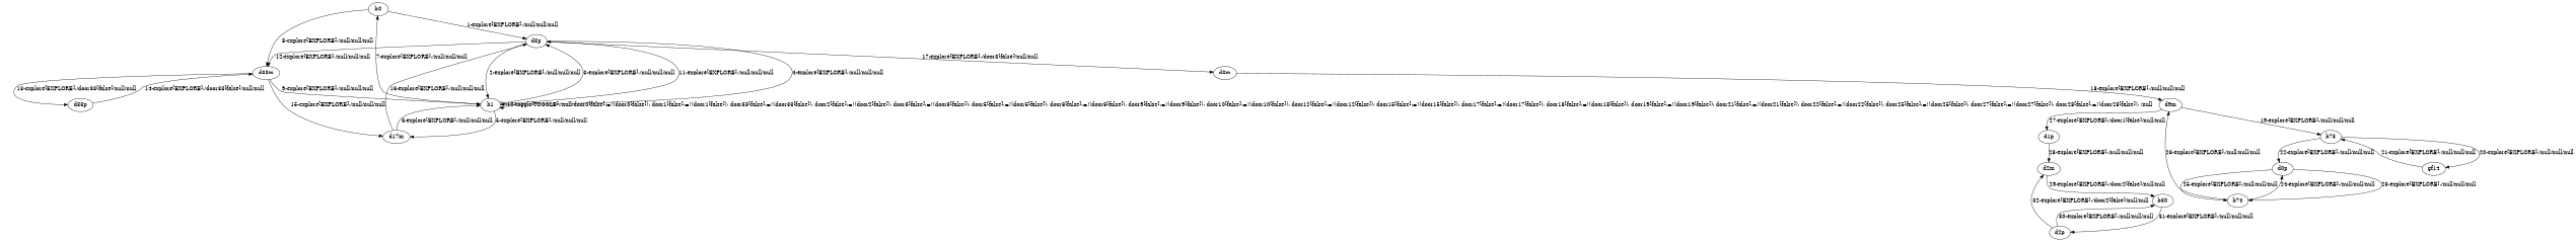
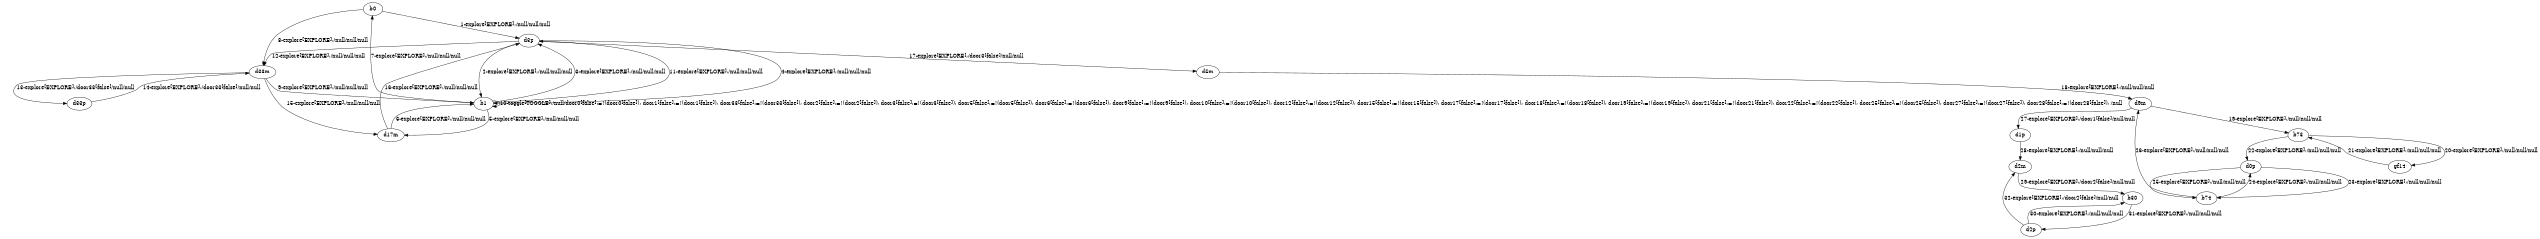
  digraph {
    b0
    d3p
    d33m
    b1
-   d3m
+   d3m [label=d5m]
    d17m
    d33p
    n8 [label=d9m]
    b73
    d1p
    gf14
    d0p
    d2m
    b74
    b30
    d2p
    b0 -> d3p [label="1-explore[EXPLORE];/null/null/null"]
    b0 -> d33m [label="8-explore[EXPLORE];/null/null/null"]
    d3p -> d33m [label="12-explore[EXPLORE];/null/null/null"]
    d3p -> b1 [label="2-explore[EXPLORE];/null/null/null"]
    d3p -> b1 [label="4-explore[EXPLORE];/null/null/null"]
    d3p -> d3m [label="17-explore[EXPLORE];/door3[false]/null/null"]
    d33m -> b1 [label="9-explore[EXPLORE];/null/null/null"]
    d33m -> d17m [label="15-explore[EXPLORE];/null/null/null"]
    d33m -> d33p [label="13-explore[EXPLORE];/door33[false]/null/null"]
    b1 -> b0 [label="7-explore[EXPLORE];/null/null/null"]
    b1 -> d3p [label="3-explore[EXPLORE];/null/null/null"]
    b1 -> d3p [label="11-explore[EXPLORE];/null/null/null"]
    b1 -> b1 [label="10-toggle[TOGGLE];/null/door0[false]:=!(door0[false]); door1[false]:=!(door1[false]); door33[false]:=!(door33[false]); door2[false]:=!(door2[false]); door3[false]:=!(door3[false]); door5[false]:=!(door5[false]); door6[false]:=!(door6[false]); door9[false]:=!(door9[false]); door10[false]:=!(door10[false]); door12[false]:=!(door12[false]); door15[false]:=!(door15[false]); door17[false]:=!(door17[false]); door18[false]:=!(door18[false]); door19[false]:=!(door19[false]); door21[false]:=!(door21[false]); door22[false]:=!(door22[false]); door25[false]:=!(door25[false]); door27[false]:=!(door27[false]); door28[false]:=!(door28[false]); /null"]
    b1 -> d17m [label="5-explore[EXPLORE];/null/null/null"]
    d3m -> n8 [label="18-explore[EXPLORE];/null/null/null"]
    d17m -> d3p [label="16-explore[EXPLORE];/null/null/null"]
    d17m -> b1 [label="6-explore[EXPLORE];/null/null/null"]
    d33p -> d33m [label="14-explore[EXPLORE];/door33[false]/null/null"]
    n8 -> b73 [label="19-explore[EXPLORE];/null/null/null"]
    n8 -> d1p [label="27-explore[EXPLORE];/door1[false]/null/null"]
    b73 -> gf14 [label="20-explore[EXPLORE];/null/null/null"]
    b73 -> d0p [label="22-explore[EXPLORE];/null/null/null"]
    d1p -> d2m [label="28-explore[EXPLORE];/null/null/null"]
    gf14 -> b73 [label="21-explore[EXPLORE];/null/null/null"]
    d0p -> b74 [label="23-explore[EXPLORE];/null/null/null"]
    d0p -> b74 [label="25-explore[EXPLORE];/null/null/null"]
    d2m -> b30 [label="29-explore[EXPLORE];/door2[false]/null/null"]
    b74 -> n8 [label="26-explore[EXPLORE];/null/null/null"]
    b74 -> d0p [label="24-explore[EXPLORE];/null/null/null"]
    b30 -> d2p [label="31-explore[EXPLORE];/null/null/null"]
    d2p -> d2m [label="32-explore[EXPLORE];/door2[false]/null/null"]
    d2p -> b30 [label="30-explore[EXPLORE];/null/null/null"]
  }
